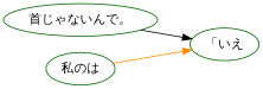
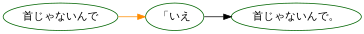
  digraph {
    fontname="DejaVu Sans"
    rankdir=LR
    node [color=darkgreen fontname="DejaVu Sans"]
    edge [fontname="DejaVu Sans"]
    n1 [label="「いえ"]
    n2 [label="首じゃないんで。"]
-   n3 [label="私のは"]
-   n2 -> n1 [color=black]
+   n3 [label="首じゃないんで"]
+   n1 -> n2 [color=black]
    n3 -> n1 [color=darkorange]
  }
